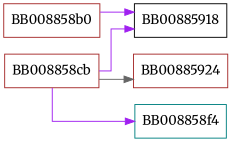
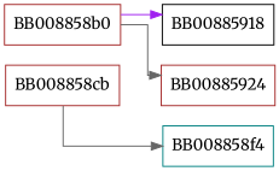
  digraph {
    fontname=Merriweather
    rankdir=LR
    splines=ortho
    node [color=brown fontname=Merriweather shape=box]
    edge [color=gray40 fontname=Merriweather]
    BB008858b0
    BB00885924
    BB00885918 [color=black]
    BB008858cb
    BB008858f4 [color=teal]
-   BB008858cb -> BB00885924
+   BB008858b0 -> BB00885924
    BB008858b0 -> BB00885918 [color=purple]
-   BB008858cb -> BB00885918 [color=purple]
-   BB008858cb -> BB008858f4 [color=purple]
+   BB008858cb -> BB008858f4
  }
